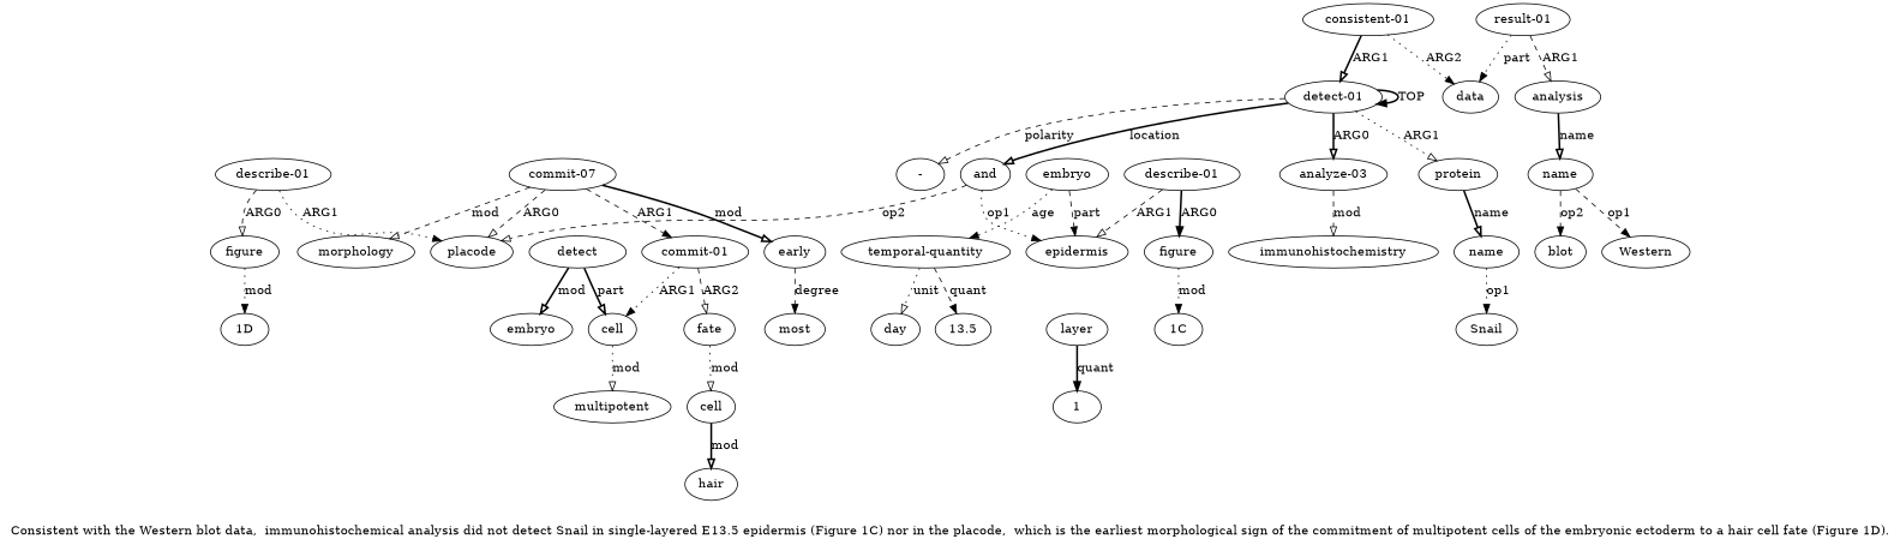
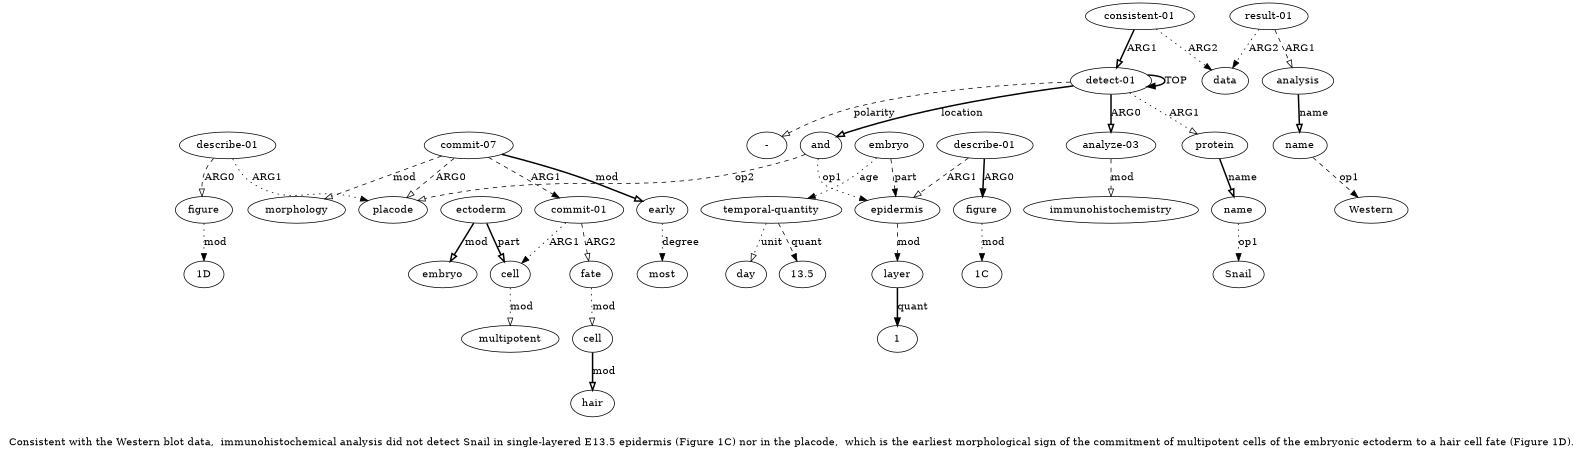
  digraph {
    label="Consistent with the Western blot data,  immunohistochemical analysis did not detect Snail in single-layered E13.5 epidermis (Figure 1C) nor in the placode,  which is the earliest morphological sign of the commitment of multipotent cells of the embryonic ectoderm to a hair cell fate (Figure 1D)."
    node [color=black gold_ind=-1 gold_label=figure test_ind=-1 test_label=figure]
    edge [arrowhead=onormal color=black gold_label=mod style=dashed test_label=mod]
    n1 [gold_ind=20 label=figure test_ind=20]
    n2 [gold_label="1D" label="1D" test_label="1D"]
    n3 [gold_ind=21 gold_label="signal-07" label="commit-07" test_ind=21 test_label="signal-07"]
    n4 [gold_ind=22 gold_label="commit-01" label="commit-01" test_ind=22 test_label="commit-01"]
    n5 [gold_ind=30 gold_label=early label=early test_ind=30 test_label=early]
    n6 [gold_ind=32 gold_label=morphology label=morphology test_ind=32 test_label=morphology]
    n7 [gold_ind=18 gold_label=placode label=placode test_ind=18 test_label=placode]
    n8 [gold_ind=23 gold_label=cell label=cell test_ind=23 test_label=cell]
    n9 [gold_ind=27 gold_label=fate label=fate test_ind=27 test_label=fate]
    n10 [gold_ind=31 gold_label=most label=most test_ind=31 test_label=most]
    n11 [gold_ind=24 gold_label=multipotent label=multipotent test_ind=24 test_label=multipotent]
    n12 [gold_ind=28 gold_label=cell label=cell test_ind=28 test_label=cell]
    n13 [gold_ind=29 gold_label=hair label=hair test_ind=29 test_label=hair]
-   n14 [gold_ind=25 gold_label=ectoderm label=detect test_ind=25 test_label=ectoderm]
+   n14 [gold_ind=25 gold_label=ectoderm label=ectoderm test_ind=25 test_label=ectoderm]
    n15 [gold_ind=26 gold_label=embryo label=embryo test_ind=26 test_label=embryo]
-   n16 [gold_label=blot label=blot test_label=blot]
    n17 [gold_label="1C" label="1C" test_label="1C"]
    n18 [gold_label="-" label="-" test_label="-"]
    n19 [gold_ind=15 gold_label=embryo label=embryo test_ind=15 test_label=embryo]
    n20 [gold_ind=16 gold_label="temporal-quantity" label="temporal-quantity" test_ind=16 test_label="temporal-quantity"]
    n21 [gold_ind=11 gold_label=epidermis label=epidermis test_ind=11 test_label=epidermis]
    n22 [gold_ind=17 gold_label=day label=day test_ind=17 test_label=day]
    n23 [gold_label=13.5 label=13.5 test_label=13.5]
    n24 [gold_ind=12 gold_label=layer label=layer test_ind=12 test_label=layer]
    n25 [gold_label=1 label=1 test_label=1]
    n26 [gold_ind=14 label=figure test_ind=14]
    n27 [gold_ind=10 gold_label=and label=and test_ind=10 test_label=and]
    n28 [gold_ind=13 gold_label="describe-01" label="describe-01" test_ind=13 test_label="describe-01"]
    n29 [gold_label=Snail label=Snail test_label=Snail]
    n30 [gold_ind=19 gold_label="describe-01" label="describe-01" test_ind=19 test_label="describe-01"]
    n31 [gold_ind=1 gold_label="analyze-01" label="analyze-03" test_ind=1 test_label="analyze-01"]
    n32 [gold_ind=2 gold_label=immunohistochemistry label=immunohistochemistry test_ind=2 test_label=immunohistochemistry]
    n33 [gold_ind=0 gold_label="detect-01" label="detect-01" test_ind=0 test_label="detect-01"]
    n34 [gold_ind=3 gold_label=protein label=protein test_ind=3 test_label=protein]
    n35 [gold_ind=4 gold_label=name label=name test_ind=4 test_label=name]
    n36 [gold_ind=5 gold_label="consistent-01" label="consistent-01" test_ind=5 test_label="consistent-01"]
    n37 [gold_ind=6 gold_label=data label=data test_ind=6 test_label=data]
    n38 [gold_ind=7 gold_label="result-01" label="result-01" test_ind=7 test_label="result-01"]
    n39 [gold_ind=8 gold_label=analysis label=analysis test_ind=8 test_label=analysis]
    n40 [gold_ind=9 gold_label=name label=name test_ind=9 test_label=name]
    n41 [gold_label=Western label=Western test_label=Western]
    n1 -> n2 [arrowhead=normal label=mod style=dotted]
    n3 -> n4 [arrowhead=normal gold_label=ARG1 label=ARG1 test_label=ARG1]
    n3 -> n5 [label=mod style=bold]
    n3 -> n6 [label=mod]
    n3 -> n7 [gold_label=ARG0 label=ARG0 test_label=ARG0]
    n4 -> n8 [arrowhead=normal gold_label=ARG1 label=ARG1 style=dotted test_label=ARG1]
    n4 -> n9 [gold_label=ARG2 label=ARG2 test_label=ARG2]
-   n5 -> n10 [arrowhead=normal gold_label=degree label=degree test_label=degree]
+   n5 -> n10 [arrowhead=normal gold_label=degree label=degree style=dotted test_label=degree]
    n8 -> n11 [label=mod style=dotted]
    n9 -> n12 [label=mod style=dotted]
    n12 -> n13 [label=mod style=bold]
    n14 -> n8 [gold_label=part label=part style=bold test_label=part]
    n14 -> n15 [label=mod style=bold]
    n19 -> n20 [arrowhead=normal gold_label=age label=age style=dotted test_label=age]
    n19 -> n21 [arrowhead=normal gold_label=part label=part test_label=part]
    n20 -> n22 [gold_label=unit label=unit style=dotted test_label=unit]
    n20 -> n23 [arrowhead=normal gold_label=quant label=quant test_label=quant]
+   n21 -> n24 [arrowhead=normal label=mod]
    n24 -> n25 [arrowhead=normal gold_label=quant label=quant style=bold test_label=quant]
    n26 -> n17 [arrowhead=normal label=mod style=dotted]
    n27 -> n7 [gold_label=op2 label=op2 test_label=op2]
    n27 -> n21 [arrowhead=normal gold_label=op1 label=op1 style=dotted test_label=op1]
    n28 -> n21 [gold_label=ARG1 label=ARG1 test_label=ARG1]
    n28 -> n26 [arrowhead=normal gold_label=ARG0 label=ARG0 style=bold test_label=ARG0]
    n30 -> n1 [gold_label=ARG0 label=ARG0 test_label=ARG0]
    n30 -> n7 [arrowhead=normal gold_label=ARG1 label=ARG1 style=dotted test_label=ARG1]
    n31 -> n32 [label=mod]
    n33 -> n18 [gold_label=polarity label=polarity test_label=polarity]
    n33 -> n27 [gold_label=location label=location style=bold test_label=location]
    n33 -> n31 [gold_label=ARG0 label=ARG0 style=bold test_label=ARG0]
    n33 -> n33 [arrowhead=normal gold_label=TOP label=TOP style=bold test_label=TOP]
    n33 -> n34 [gold_label=ARG1 label=ARG1 style=dotted test_label=ARG1]
    n34 -> n35 [gold_label=name label=name style=bold test_label=name]
    n35 -> n29 [arrowhead=normal gold_label=op1 label=op1 style=dotted test_label=op1]
    n36 -> n33 [gold_label=ARG1 label=ARG1 style=bold test_label=ARG1]
    n36 -> n37 [arrowhead=normal gold_label=ARG2 label=ARG2 style=dotted test_label=ARG2]
-   n38 -> n37 [arrowhead=normal gold_label=ARG2 label=part style=dotted test_label=ARG2]
+   n38 -> n37 [arrowhead=normal gold_label=ARG2 label=ARG2 style=dotted test_label=ARG2]
    n38 -> n39 [gold_label=ARG1 label=ARG1 test_label=ARG1]
    n39 -> n40 [gold_label=name label=name style=bold test_label=name]
-   n40 -> n16 [arrowhead=normal gold_label=op2 label=op2 test_label=op2]
    n40 -> n41 [arrowhead=normal gold_label=op1 label=op1 test_label=op1]
  }
